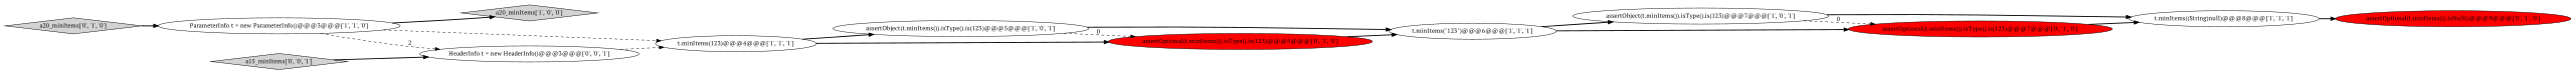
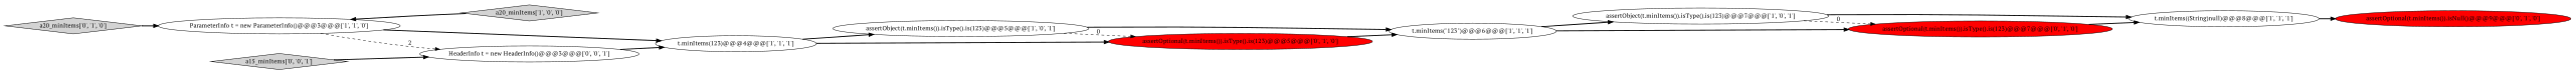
  digraph {
    fontname="PT Serif"
    rankdir=LR
    node [fillcolor=white fontname="PT Serif" shape=ellipse style=filled]
    edge [fontname="PT Serif" style=bold]
    n1 [label="t.minItems(123)@@@4@@@['1', '1', '1']"]
    n2 [label="assertObject(t.minItems()).isType().is(123)@@@5@@@['1', '0', '1']"]
    n3 [fillcolor=red label="assertOptional(t.minItems()).isType().is(123)@@@5@@@['0', '1', '0']"]
    n4 [label="t.minItems(\"123\")@@@6@@@['1', '1', '1']"]
    n5 [fillcolor=red label="assertOptional(t.minItems()).isNull()@@@9@@@['0', '1', '0']"]
    n6 [label="t.minItems((String)null)@@@8@@@['1', '1', '1']"]
    n7 [label="assertObject(t.minItems()).isType().is(123)@@@7@@@['1', '0', '1']"]
    n8 [fillcolor=red label="assertOptional(t.minItems()).isType().is(123)@@@7@@@['0', '1', '0']"]
    n9 [fillcolor=lightgray label="a20_minItems['1', '0', '0']" shape=diamond]
    n10 [label="ParameterInfo t = new ParameterInfo()@@@3@@@['1', '1', '0']"]
    n11 [label="HeaderInfo t = new HeaderInfo()@@@3@@@['0', '0', '1']"]
    n12 [fillcolor=lightgray label="a20_minItems['0', '1', '0']" shape=diamond]
    n13 [fillcolor=lightgray label="a15_minItems['0', '0', '1']" shape=diamond]
    n1 -> n2
    n1 -> n3
    n2 -> n3 [label=0 style=dashed]
    n2 -> n4
    n3 -> n4
    n4 -> n7
    n4 -> n8
    n6 -> n5
    n7 -> n6
    n7 -> n8 [label=0 style=dashed]
    n8 -> n6
-   n10 -> n9
-   n10 -> n1 [style=dashed]
+   n9 -> n10
+   n10 -> n1
    n10 -> n11 [label=2 style=dashed]
-   n11 -> n1 [style=dashed]
+   n11 -> n1
    n12 -> n10
    n13 -> n11
  }
